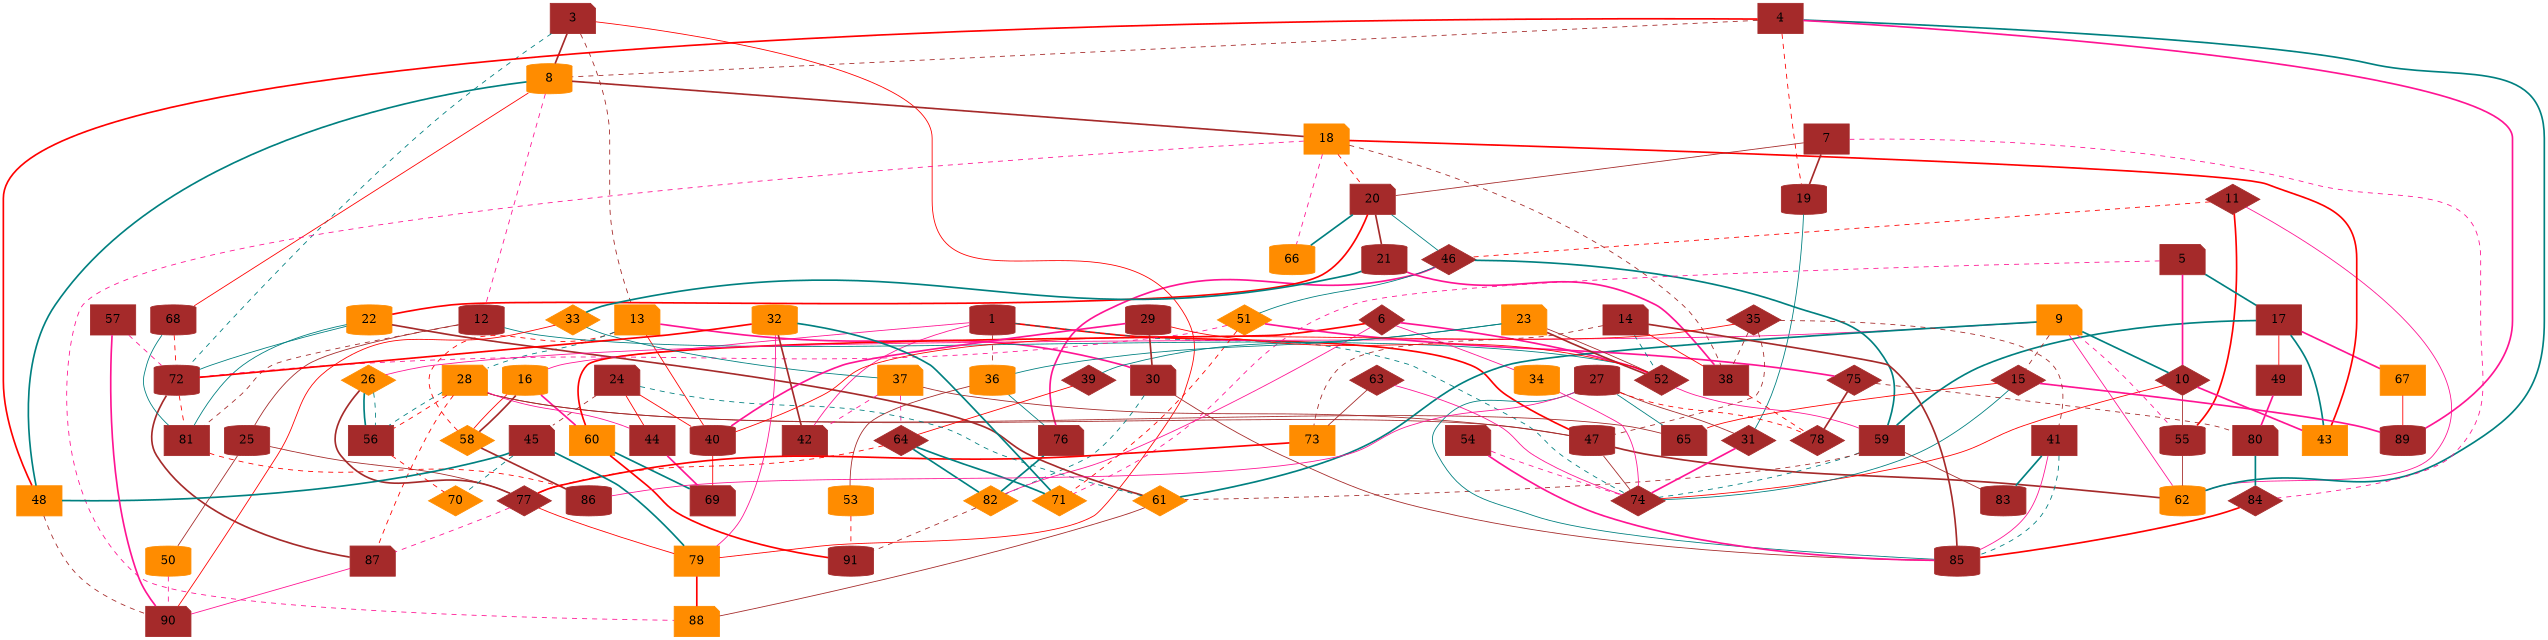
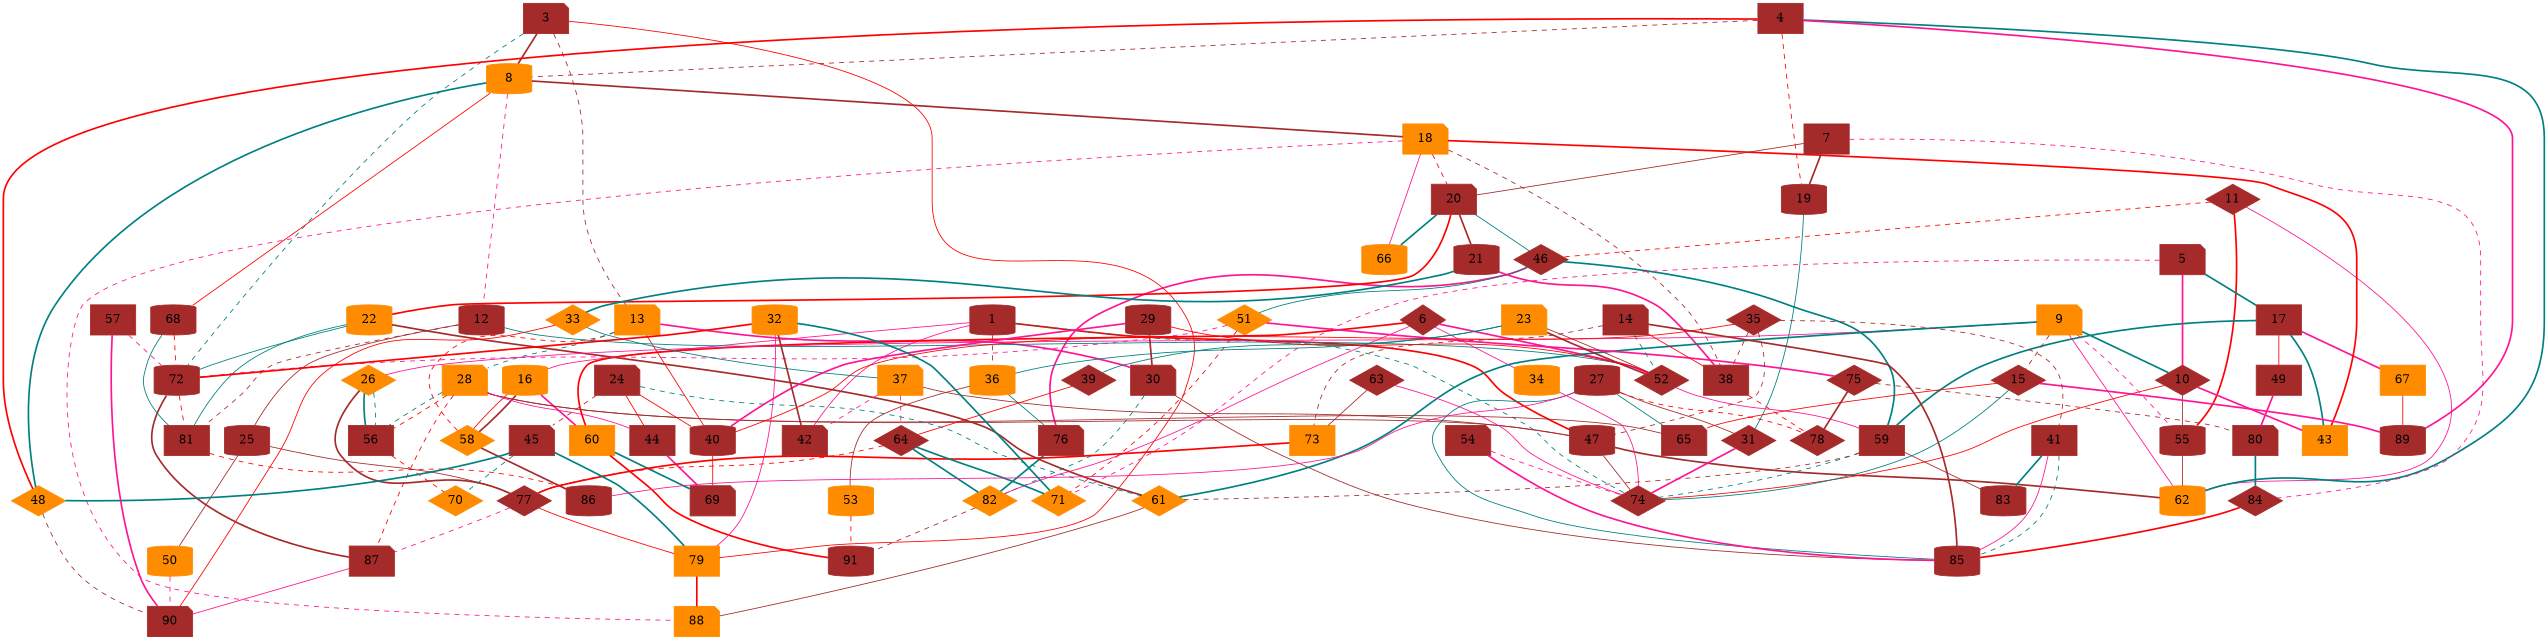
  graph {
    node [color=brown shape=cylinder style=filled]
    edge [color=brown style=bold]
    16 [color=darkorange]
    1
    36 [color=darkorange]
    42 [shape=note]
    47
    74 [shape=diamond]
    60 [color=darkorange shape=box]
    58 [color=darkorange shape=diamond]
    53 [color=darkorange]
    76 [shape=note]
    62 [color=darkorange]
    11 [shape=diamond]
    55
    46 [shape=diamond]
    17 [shape=box]
    43 [color=darkorange shape=box]
    49 [shape=box]
    59 [shape=box]
    67 [color=darkorange shape=box]
    3 [shape=note]
    8 [color=darkorange]
    13 [color=darkorange shape=note]
    72
    79 [color=darkorange shape=box]
-   48 [color=darkorange shape=box]
+   48 [color=darkorange shape=diamond]
    12
    18 [color=darkorange shape=note]
    68
    28 [color=darkorange shape=note]
    30 [shape=note]
    40
    81 [shape=box]
    87 [shape=note]
    88 [color=darkorange shape=note]
    4 [shape=box]
    19
    89
    31 [shape=diamond]
    90 [shape=note]
    5 [shape=note]
    10 [shape=diamond]
    71 [color=darkorange shape=diamond]
    6 [shape=diamond]
    34 [color=darkorange]
    52 [shape=diamond]
    82 [color=darkorange shape=diamond]
    69 [shape=note]
    91
    7 [shape=box]
    20 [shape=note]
    84 [shape=diamond]
    66 [color=darkorange]
    21
    22 [color=darkorange]
    85
    25
    38 [shape=box]
    9 [color=darkorange shape=note]
    15 [shape=diamond]
    26 [color=darkorange shape=diamond]
    61 [color=darkorange shape=diamond]
    65 [shape=note]
    77 [shape=diamond]
    56 [shape=box]
    51 [color=darkorange shape=diamond]
    50 [color=darkorange]
    86
    44 [shape=box]
    14 [shape=note]
    73 [color=darkorange shape=box]
    78 [shape=diamond]
    80 [shape=note]
    83
    33 [color=darkorange shape=diamond]
    37 [color=darkorange shape=note]
    23 [color=darkorange shape=note]
    39 [shape=diamond]
    64 [shape=diamond]
    24 [shape=note]
    45 [shape=note]
    70 [color=darkorange shape=diamond]
    27
    29
    32 [color=darkorange]
    35 [shape=diamond]
    41 [shape=box]
    75 [shape=diamond]
    54 [shape=note]
    57 [shape=box]
    63 [shape=diamond]
    16 -- 60 [color=deeppink]
    16 -- 58 [color=red style=solid]
    16 -- 58
    1 -- 16 [color=deeppink style=solid]
    1 -- 36 [style=dashed]
    1 -- 42 [color=deeppink style=solid]
    1 -- 47 [color=red]
    1 -- 74 [color=teal style=dashed]
    36 -- 53 [style=solid]
    36 -- 76 [color=teal style=solid]
    47 -- 74 [style=solid]
    47 -- 62
    60 -- 69 [color=teal]
    60 -- 91 [color=red]
    58 -- 86
    53 -- 91 [color=red style=dashed]
    76 -- 82 [color=teal]
    11 -- 62 [color=deeppink style=solid]
    11 -- 55 [color=red]
    11 -- 46 [color=red style=dashed]
    55 -- 62 [style=solid]
    46 -- 76 [color=deeppink]
    46 -- 59 [color=teal]
    46 -- 51 [color=teal style=solid]
    17 -- 43 [color=teal]
    17 -- 49 [color=red style=solid]
    17 -- 59 [color=teal]
    17 -- 67 [color=deeppink]
    49 -- 80 [color=deeppink]
    59 -- 74 [color=teal style=dashed]
    59 -- 61 [style=dashed]
    59 -- 83 [style=solid]
    67 -- 89 [color=red style=solid]
    3 -- 8
    3 -- 13 [style=dashed]
    3 -- 72 [color=teal style=dashed]
    3 -- 79 [color=red style=solid]
    8 -- 48 [color=teal]
    8 -- 12 [color=deeppink style=dashed]
    8 -- 18
    8 -- 68 [color=red style=solid]
    13 -- 58 [color=red style=dashed]
    13 -- 28 [color=teal style=dashed]
    13 -- 30 [color=deeppink]
    13 -- 40 [color=red style=solid]
    72 -- 81 [color=red style=dashed]
    72 -- 87
    79 -- 88 [color=red]
    48 -- 90 [style=dashed]
    12 -- 81 [style=dashed]
    12 -- 52 [color=teal style=solid]
    12 -- 25 [style=solid]
    18 -- 43 [color=red]
    18 -- 88 [color=deeppink style=dashed]
    18 -- 20 [color=red style=dashed]
-   18 -- 66 [color=deeppink style=dashed]
+   18 -- 66 [color=deeppink style=solid]
    18 -- 38 [style=dashed]
    68 -- 72 [color=red style=dashed]
    68 -- 81 [color=teal style=solid]
    28 -- 47 [style=solid]
    28 -- 87 [color=red style=dashed]
    28 -- 65 [style=solid]
    28 -- 56 [color=teal style=dashed]
    28 -- 56 [color=red style=dashed]
    28 -- 44 [color=deeppink style=solid]
    30 -- 82 [color=teal style=dashed]
    30 -- 85 [style=solid]
    40 -- 69 [color=red style=solid]
    81 -- 86 [color=red style=dashed]
    87 -- 90 [color=deeppink style=solid]
    4 -- 62 [color=teal]
    4 -- 8 [style=dashed]
    4 -- 48 [color=red]
    4 -- 19 [color=red style=dashed]
    4 -- 89 [color=deeppink]
    19 -- 31 [color=teal style=solid]
    31 -- 74 [color=deeppink]
    5 -- 17 [color=teal]
    5 -- 10 [color=deeppink]
    5 -- 71 [color=deeppink style=dashed]
    10 -- 74 [color=red style=solid]
    10 -- 55 [style=solid]
    10 -- 43 [color=deeppink]
    6 -- 60 [color=red]
    6 -- 34 [color=deeppink style=solid]
    6 -- 52 [color=deeppink]
    6 -- 82 [color=deeppink style=solid]
    34 -- 74 [color=deeppink style=solid]
    52 -- 59 [color=deeppink style=solid]
    82 -- 91 [style=dashed]
    7 -- 19
    7 -- 20 [style=solid]
    7 -- 84 [color=deeppink style=dashed]
    20 -- 46 [color=teal style=solid]
    20 -- 66 [color=teal]
    20 -- 21
    20 -- 22 [color=red]
    84 -- 85 [color=red]
    21 -- 38 [color=deeppink]
    21 -- 33 [color=teal]
    22 -- 72 [color=teal style=solid]
    22 -- 81 [color=teal style=solid]
    22 -- 61
    25 -- 77 [style=solid]
    25 -- 50 [style=solid]
    38 -- 78 [color=red style=dashed]
    9 -- 62 [color=deeppink style=solid]
    9 -- 55 [color=deeppink style=dashed]
    9 -- 10 [color=teal]
    9 -- 15 [style=dashed]
    9 -- 26 [color=deeppink style=solid]
    9 -- 61 [color=teal]
    15 -- 74 [color=teal style=solid]
    15 -- 89 [color=deeppink]
    15 -- 65 [color=red style=solid]
    26 -- 77
    26 -- 56 [color=teal]
    26 -- 56 [color=teal style=dashed]
    61 -- 88 [style=solid]
    77 -- 79 [color=red style=solid]
    77 -- 87 [color=deeppink style=dashed]
    56 -- 70 [color=red style=dashed]
    51 -- 72 [color=deeppink style=dashed]
    51 -- 71 [color=red style=dashed]
    51 -- 75 [color=deeppink]
    50 -- 90 [color=deeppink style=dashed]
    44 -- 69 [color=deeppink]
    14 -- 52 [color=teal style=dashed]
    14 -- 85
    14 -- 38 [color=red style=solid]
    14 -- 73 [style=dashed]
    73 -- 77 [color=red]
    80 -- 84 [color=teal]
    33 -- 90 [color=red style=solid]
    33 -- 37 [color=teal style=solid]
    37 -- 42 [color=deeppink style=dashed]
    37 -- 47 [style=solid]
    37 -- 64 [color=deeppink style=dashed]
    23 -- 36 [color=teal style=solid]
    23 -- 52
    23 -- 52 [style=solid]
    23 -- 39 [color=teal style=solid]
    39 -- 64 [color=red style=solid]
    64 -- 71 [color=teal]
    64 -- 82 [color=teal]
    64 -- 77 [color=red style=dashed]
    24 -- 40 [color=red style=solid]
    24 -- 61 [color=teal style=dashed]
    24 -- 44 [color=red style=solid]
    24 -- 45 [style=dashed]
    45 -- 79 [color=teal]
    45 -- 48 [color=teal]
    45 -- 70 [color=teal style=dashed]
    27 -- 31 [style=solid]
    27 -- 85 [color=teal style=solid]
    27 -- 65 [color=teal style=solid]
    27 -- 86 [color=deeppink style=solid]
    27 -- 78 [color=red style=dashed]
    29 -- 30
    29 -- 40 [color=deeppink]
    29 -- 52 [color=red style=solid]
    32 -- 42
    32 -- 72 [color=red]
    32 -- 79 [color=deeppink style=solid]
    32 -- 71 [color=teal]
    35 -- 47 [style=dashed]
    35 -- 40 [color=red style=solid]
    35 -- 38 [style=dashed]
    35 -- 41 [style=dashed]
    41 -- 85 [color=deeppink style=solid]
    41 -- 85 [color=teal style=dashed]
    41 -- 83 [color=teal]
    75 -- 78
    75 -- 80 [style=dashed]
    54 -- 74 [color=deeppink style=dashed]
    54 -- 85 [color=deeppink]
    57 -- 72 [color=deeppink style=dashed]
    57 -- 90 [color=deeppink]
    63 -- 74 [color=deeppink style=solid]
    63 -- 73 [style=solid]
  }
